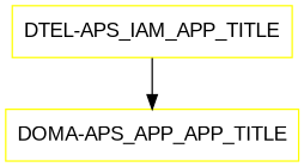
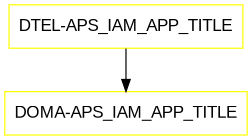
  digraph {
    fontname="Liberation Sans"
    node [color=yellow shape=box fontname="Liberation Sans"]
    "DTEL-APS_IAM_APP_TITLE"
-   "DOMA-APS_IAM_APP_TITLE" [label="DOMA-APS_APP_APP_TITLE"]
+   "DOMA-APS_IAM_APP_TITLE"
    "DTEL-APS_IAM_APP_TITLE" -> "DOMA-APS_IAM_APP_TITLE" [fontname="Liberation Sans"]
  }
